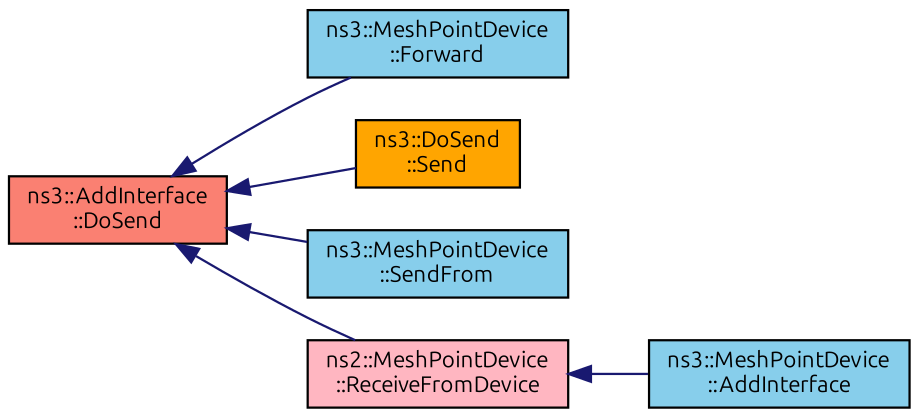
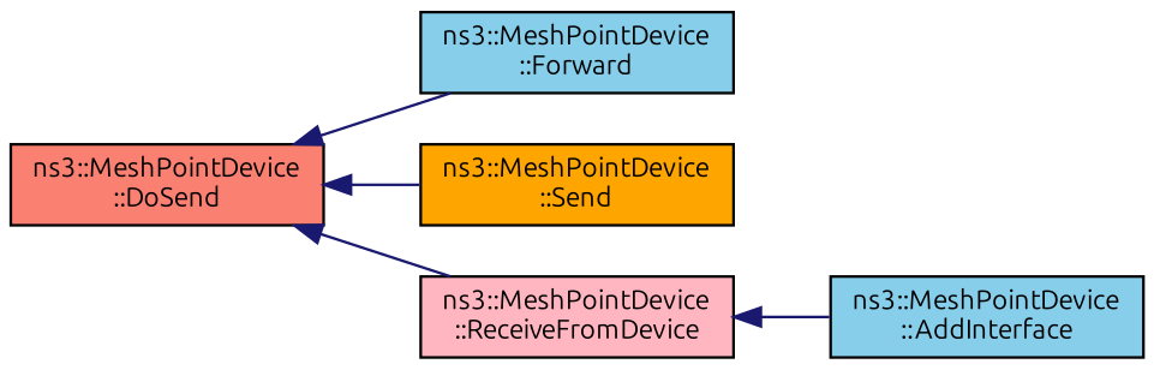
  digraph {
    fontname=Ubuntu
    rankdir=LR
    node [color=black fillcolor=skyblue fontname=Ubuntu fontsize=10 shape=record style=filled]
    edge [color=midnightblue dir=back fontname=Ubuntu fontsize=10 labelfontname=Helvetica labelfontsize=10 style=solid]
-   n1 [fillcolor=salmon fontcolor=black height=0.2 label="ns3::AddInterface\l::DoSend" width=0.4]
+   n1 [fillcolor=salmon fontcolor=black height=0.2 label="ns3::MeshPointDevice\l::DoSend" width=0.4]
    n2 [height=0.2 label="ns3::MeshPointDevice\l::Forward" width=0.4]
-   n3 [fillcolor=orange height=0.2 label="ns3::DoSend\l::Send" width=0.4]
-   n4 [height=0.2 label="ns3::MeshPointDevice\l::SendFrom" width=0.4]
-   n5 [fillcolor=lightpink height=0.2 label="ns2::MeshPointDevice\l::ReceiveFromDevice" width=0.4]
+   n3 [fillcolor=orange height=0.2 label="ns3::MeshPointDevice\l::Send" width=0.4]
+   n5 [fillcolor=lightpink height=0.2 label="ns3::MeshPointDevice\l::ReceiveFromDevice" width=0.4]
    n6 [height=0.2 label="ns3::MeshPointDevice\l::AddInterface" width=0.4]
    n1 -> n2
    n1 -> n3
-   n1 -> n4
    n1 -> n5
    n5 -> n6
  }
